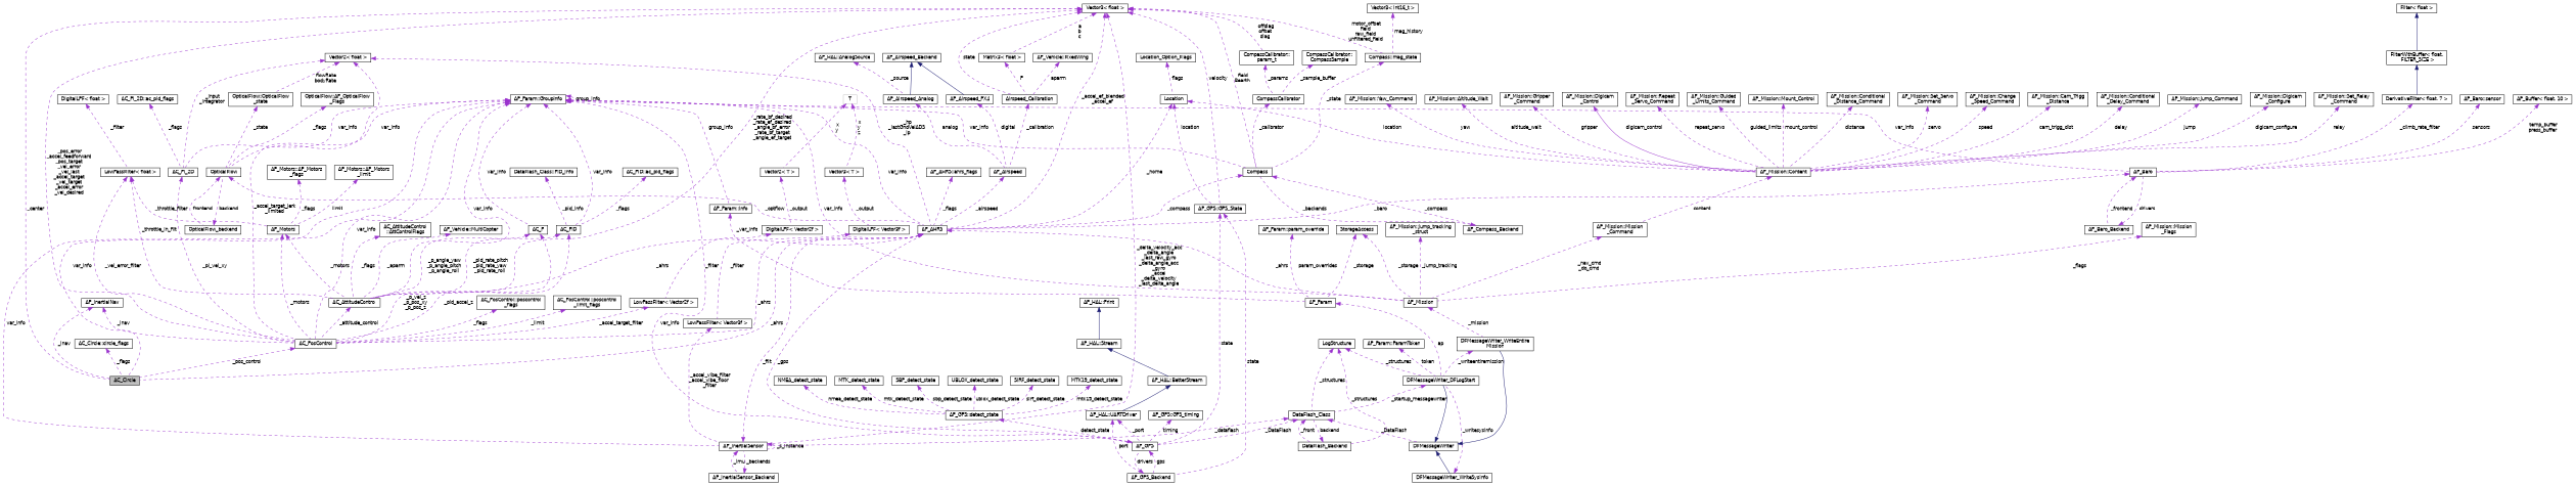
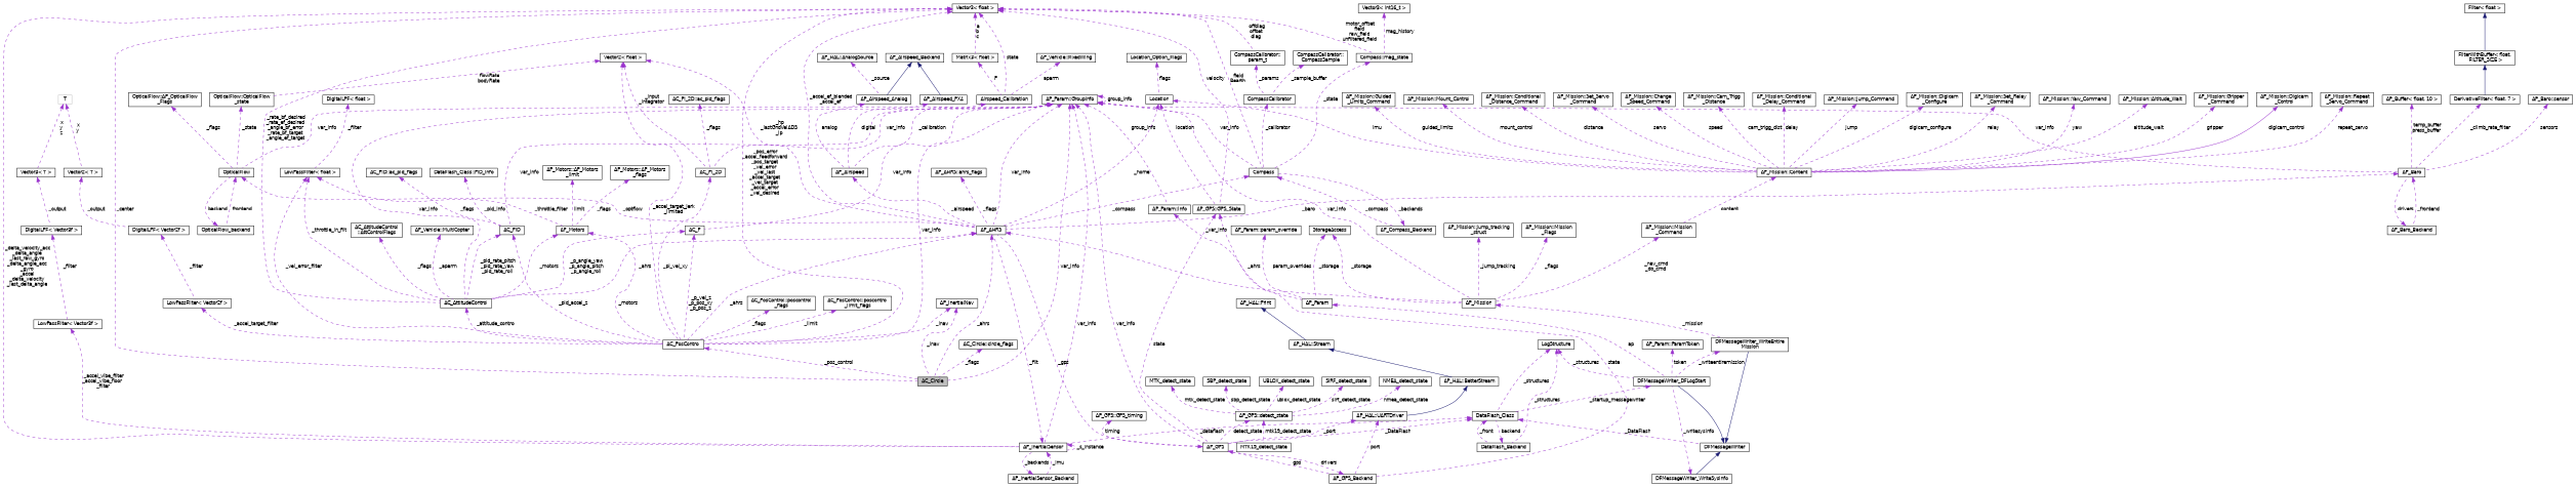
  digraph {
    node [color=black fillcolor=white fontname=Helvetica fontsize=10 shape=record style=filled]
    edge [color=darkorchid3 dir=back fontname=Helvetica fontsize=10 labelfontname=Helvetica labelfontsize=10 style=dashed]
    n1 [fillcolor=grey75 fontcolor=black height=0.2 label=AC_Circle width=0.4]
    n2 [height=0.2 label="AP_Param::GroupInfo" width=0.4]
    n3 [height=0.2 label=AC_PosControl width=0.4]
    n4 [height=0.2 label=AC_PI_2D width=0.4]
    n5 [height=0.2 label=AC_P width=0.4]
    n6 [height=0.2 label=AC_AttitudeControl width=0.4]
    n7 [height=0.2 label=AP_AHRS width=0.4]
    n8 [height=0.2 label=AP_Baro width=0.4]
    n9 [height=0.2 label=OpticalFlow width=0.4]
    n10 [height=0.2 label=AP_InertialSensor width=0.4]
    n11 [height=0.2 label=AP_Mission width=0.4]
    n12 [height=0.2 label="AP_Param::Info" width=0.4]
    n13 [height=0.2 label=AP_GPS width=0.4]
    n14 [height=0.2 label=Compass width=0.4]
    n15 [height=0.2 label=AC_PID width=0.4]
    n16 [height=0.2 label=AP_Baro_Backend width=0.4]
    n17 [height=0.2 label=OpticalFlow_backend width=0.4]
    n18 [height=0.2 label=AP_InertialSensor_Backend width=0.4]
    n19 [height=0.2 label="DFMessageWriter_WriteEntire\lMission" width=0.4]
    n20 [height=0.2 label=AP_Param width=0.4]
    n21 [height=0.2 label=AP_Airspeed width=0.4]
    n22 [height=0.2 label=AP_GPS_Backend width=0.4]
    n23 [height=0.2 label=AP_Compass_Backend width=0.4]
    n24 [height=0.2 label="Vector3\< float \>" width=0.4]
    n25 [height=0.2 label=Airspeed_Calibration width=0.4]
    n26 [height=0.2 label="Matrix3\< float \>" width=0.4]
    n27 [height=0.2 label="AP_GPS::GPS_State" width=0.4]
    n28 [height=0.2 label="CompassCalibrator::\lparam_t" width=0.4]
    n29 [height=0.2 label="Compass::mag_state" width=0.4]
    n30 [height=0.2 label=CompassCalibrator width=0.4]
    n31 [height=0.2 label="LowPassFilter\< Vector2f \>" width=0.4]
    n32 [height=0.2 label="DigitalLPF\< Vector2f \>" width=0.4]
    n33 [height=0.2 label="Vector2\< T \>" width=0.4]
    n34 [color=grey75 height=0.2 label=T width=0.4]
    n35 [height=0.2 label="Vector3\< T \>" width=0.4]
    n36 [height=0.2 label="DigitalLPF\< Vector3f \>" width=0.4]
    n37 [height=0.2 label="AC_PI_2D::ac_pid_flags" width=0.4]
    n38 [height=0.2 label="Vector2\< float \>" width=0.4]
    n39 [height=0.2 label="OpticalFlow::OpticalFlow\l_state" width=0.4]
    n40 [height=0.2 label="LowPassFilter\< float \>" width=0.4]
    n41 [height=0.2 label=AP_Motors width=0.4]
    n42 [height=0.2 label="DigitalLPF\< float \>" width=0.4]
    n43 [height=0.2 label="AC_PosControl::poscontrol\l_flags" width=0.4]
    n44 [height=0.2 label="AC_AttitudeControl\l::AttControlFlags" width=0.4]
    n45 [height=0.2 label="AP_Vehicle::MultiCopter" width=0.4]
    n46 [height=0.2 label="AP_AHRS::ahrs_flags" width=0.4]
    n47 [height=0.2 label="AP_Baro::sensor" width=0.4]
    n48 [height=0.2 label="AP_Buffer\< float, 10 \>" width=0.4]
    n49 [height=0.2 label="DerivativeFilter\< float, 7 \>" width=0.4]
    n50 [height=0.2 label="FilterWithBuffer\< float,\l FILTER_SIZE \>" width=0.4]
    n51 [height=0.2 label="Filter\< float \>" width=0.4]
    n52 [height=0.2 label="OpticalFlow::AP_OpticalFlow\l_Flags" width=0.4]
    n53 [height=0.2 label="LowPassFilter\< Vector3f \>" width=0.4]
    n54 [height=0.2 label=DataFlash_Class width=0.4]
    n55 [height=0.2 label=DataFlash_Backend width=0.4]
    n56 [height=0.2 label=DFMessageWriter width=0.4]
    n57 [height=0.2 label=DFMessageWriter_DFLogStart width=0.4]
    n58 [height=0.2 label=DFMessageWriter_WriteSysInfo width=0.4]
    n59 [height=0.2 label=LogStructure width=0.4]
    n60 [height=0.2 label=StorageAccess width=0.4]
    n61 [height=0.2 label="AP_Mission::Mission\l_Command" width=0.4]
    n62 [height=0.2 label="AP_Mission::Content" width=0.4]
    n63 [height=0.2 label="AP_Mission::Guided\l_Limits_Command" width=0.4]
    n64 [height=0.2 label="AP_Mission::Mount_Control" width=0.4]
    n65 [height=0.2 label="AP_Mission::Conditional\l_Distance_Command" width=0.4]
    n66 [height=0.2 label="AP_Mission::Set_Servo\l_Command" width=0.4]
    n67 [height=0.2 label="AP_Mission::Change\l_Speed_Command" width=0.4]
    n68 [height=0.2 label="AP_Mission::Cam_Trigg\l_Distance" width=0.4]
    n69 [height=0.2 label="AP_Mission::Conditional\l_Delay_Command" width=0.4]
    n70 [height=0.2 label="AP_Mission::Jump_Command" width=0.4]
    n71 [height=0.2 label=Location width=0.4]
    n72 [height=0.2 label=Location_Option_Flags width=0.4]
    n73 [height=0.2 label="AP_Mission::Digicam\l_Configure" width=0.4]
    n74 [height=0.2 label="AP_Mission::Set_Relay\l_Command" width=0.4]
    n75 [height=0.2 label="AP_Mission::Yaw_Command" width=0.4]
    n76 [height=0.2 label="AP_Mission::Altitude_Wait" width=0.4]
    n77 [height=0.2 label="AP_Mission::Gripper\l_Command" width=0.4]
    n78 [height=0.2 label="AP_Mission::Digicam\l_Control" width=0.4]
    n79 [height=0.2 label="AP_Mission::Repeat\l_Servo_Command" width=0.4]
    n80 [height=0.2 label="AP_Mission::Mission\l_Flags" width=0.4]
    n81 [height=0.2 label="AP_Mission::jump_tracking\l_struct" width=0.4]
    n82 [height=0.2 label="AP_Param::ParamToken" width=0.4]
    n83 [height=0.2 label="AP_Param::param_override" width=0.4]
    n84 [height=0.2 label=AP_Airspeed_Analog width=0.4]
    n85 [height=0.2 label=AP_Airspeed_Backend width=0.4]
    n86 [height=0.2 label=AP_Airspeed_PX4 width=0.4]
    n87 [height=0.2 label="AP_HAL::AnalogSource" width=0.4]
    n88 [height=0.2 label="AP_Vehicle::FixedWing" width=0.4]
    n89 [height=0.2 label="AP_GPS::detect_state" width=0.4]
    n90 [height=0.2 label=SBP_detect_state width=0.4]
    n91 [height=0.2 label=UBLOX_detect_state width=0.4]
    n92 [height=0.2 label=SIRF_detect_state width=0.4]
    n93 [height=0.2 label=MTK19_detect_state width=0.4]
    n94 [height=0.2 label=NMEA_detect_state width=0.4]
    n95 [height=0.2 label=MTK_detect_state width=0.4]
    n96 [height=0.2 label="AP_GPS::GPS_timing" width=0.4]
    n97 [height=0.2 label="AP_HAL::UARTDriver" width=0.4]
    n98 [height=0.2 label="AP_HAL::BetterStream" width=0.4]
    n99 [height=0.2 label="AP_HAL::Stream" width=0.4]
    n100 [height=0.2 label="AP_HAL::Print" width=0.4]
    n101 [height=0.2 label="CompassCalibrator::\lCompassSample" width=0.4]
    n102 [height=0.2 label="Vector3\< int16_t \>" width=0.4]
    n103 [height=0.2 label="AP_Motors::AP_Motors\l_limit" width=0.4]
    n104 [height=0.2 label="AP_Motors::AP_Motors\l_flags" width=0.4]
    n105 [height=0.2 label="AC_PID::ac_pid_flags" width=0.4]
    n106 [height=0.2 label="DataFlash_Class::PID_Info" width=0.4]
    n107 [height=0.2 label="AC_PosControl::poscontrol\l_limit_flags" width=0.4]
    n108 [height=0.2 label=AP_InertialNav width=0.4]
    n109 [height=0.2 label="AC_Circle::circle_flags" width=0.4]
    n2 -> n1 [label=" var_info"]
    n2 -> n2 [label=" group_info"]
    n2 -> n3 [label=" var_info"]
    n2 -> n4 [label=" var_info"]
    n2 -> n5 [label=" var_info"]
    n2 -> n6 [label=" var_info"]
    n2 -> n7 [label=" var_info"]
    n2 -> n8 [label=" var_info"]
    n2 -> n9 [label=" var_info"]
    n2 -> n10 [label=" var_info"]
    n2 -> n11 [label=" var_info"]
    n2 -> n12 [label=" group_info"]
    n2 -> n13 [label=" var_info"]
    n2 -> n14 [label=" var_info"]
    n2 -> n15 [label=" var_info"]
    n3 -> n1 [label=" _pos_control"]
    n4 -> n3 [label=" _pi_vel_xy"]
    n5 -> n3 [label=" _p_vel_z\n_p_pos_xy\n_p_pos_z"]
    n5 -> n6 [label=" _p_angle_yaw\n_p_angle_pitch\n_p_angle_roll"]
    n6 -> n3 [label=" _attitude_control"]
    n7 -> n1 [label=" _ahrs"]
    n7 -> n3 [label=" _ahrs"]
    n7 -> n6 [label=" _ahrs"]
    n7 -> n11 [label=" _ahrs"]
    n8 -> n7 [label=" _baro"]
    n8 -> n16 [label=" _frontend"]
    n9 -> n7 [label=" _optflow"]
    n9 -> n17 [label=" frontend"]
    n10 -> n7 [label=" _filt"]
    n10 -> n10 [label=" _s_instance"]
    n10 -> n18 [label=" _imu"]
    n11 -> n19 [label=" _mission"]
    n12 -> n20 [label=" _var_info"]
    n13 -> n7 [label=" _gps"]
    n13 -> n22 [label=" gps"]
    n14 -> n7 [label=" _compass"]
    n14 -> n23 [label=" _compass"]
    n15 -> n3 [label=" _pid_accel_z"]
    n15 -> n6 [label=" _pid_rate_pitch\n_pid_rate_yaw\n_pid_rate_roll"]
    n16 -> n8 [label=" drivers"]
    n17 -> n9 [label=" backend"]
    n18 -> n10 [label=" _backends"]
    n19 -> n57 [label=" _writeentiremission"]
    n20 -> n57 [label=" ap"]
    n21 -> n7 [label=" _airspeed"]
    n22 -> n13 [label=" drivers"]
    n23 -> n14 [label=" _backends"]
    n24 -> n1 [label=" _center"]
    n24 -> n3 [label=" _pos_error\n_accel_feedforward\n_pos_target\n_vel_error\n_vel_last\n_accel_target\n_vel_target\n_accel_error\n_vel_desired"]
    n24 -> n6 [label=" _rate_bf_desired\n_rate_ef_desired\n_angle_bf_error\n_rate_bf_target\n_angle_ef_target"]
    n24 -> n7 [label=" _accel_ef_blended\n_accel_ef"]
    n24 -> n10 [label=" _delta_velocity_acc\n_delta_angle\n_last_raw_gyro\n_delta_angle_acc\n_gyro\n_accel\n_delta_velocity\n_last_delta_angle"]
    n24 -> n14 [label=" field\nBearth"]
    n24 -> n25 [label=" state"]
    n24 -> n26 [label=" a\nb\nc"]
    n24 -> n27 [label=" velocity"]
    n24 -> n28 [label=" offdiag\noffset\ndiag"]
    n24 -> n29 [label=" motor_offset\nfield\nraw_field\nunfiltered_field"]
    n25 -> n21 [label=" _calibration"]
    n26 -> n25 [label=" P"]
    n27 -> n13 [label=" state"]
    n27 -> n22 [label=" state"]
    n28 -> n30 [label=" _params"]
    n29 -> n14 [label=" _state"]
    n30 -> n14 [label=" _calibrator"]
    n31 -> n3 [label=" _accel_target_filter"]
    n32 -> n31 [label=" _filter"]
    n33 -> n32 [label=" _output"]
    n34 -> n33 [label=" x\ny"]
    n34 -> n35 [label=" x\ny\nz"]
    n35 -> n36 [label=" _output"]
    n36 -> n53 [label=" _filter"]
    n37 -> n4 [label=" _flags"]
    n38 -> n3 [label=" _accel_target_jerk\l_limited"]
    n38 -> n4 [label=" _input\n_integrator"]
    n38 -> n7 [label=" _hp\n_lastGndVelADS\n_lp"]
    n38 -> n39 [label=" flowRate\nbodyRate"]
    n39 -> n9 [label=" _state"]
    n40 -> n3 [label=" _vel_error_filter"]
    n40 -> n6 [label=" _throttle_in_filt"]
    n40 -> n41 [label=" _throttle_filter"]
    n41 -> n3 [label=" _motors"]
    n41 -> n6 [label=" _motors"]
    n42 -> n40 [label=" _filter"]
    n43 -> n3 [label=" _flags"]
    n44 -> n6 [label=" _flags"]
    n45 -> n6 [label=" _aparm"]
    n46 -> n7 [label=" _flags"]
    n47 -> n8 [label=" sensors"]
    n48 -> n8 [label=" temp_buffer\npress_buffer"]
    n49 -> n8 [label=" _climb_rate_filter"]
    n50 -> n49 [color=midnightblue style=solid]
    n51 -> n50 [color=midnightblue style=solid]
    n52 -> n9 [label=" _flags"]
    n53 -> n10 [label=" _accel_vibe_filter\n_accel_vibe_floor\l_filter"]
    n54 -> n10 [label=" _dataflash"]
    n54 -> n13 [label=" _DataFlash"]
    n54 -> n55 [label=" _front"]
    n54 -> n56 [label=" _DataFlash"]
    n55 -> n54 [label=" backend"]
    n56 -> n19 [color=midnightblue style=solid]
    n56 -> n57 [color=midnightblue style=solid]
    n56 -> n58 [color=midnightblue style=solid]
    n57 -> n54 [label=" _startup_messagewriter"]
    n58 -> n57 [label=" _writesysinfo"]
    n59 -> n54 [label=" _structures"]
    n59 -> n55 [label=" _structures"]
    n59 -> n57 [label=" _structures"]
    n60 -> n11 [label=" _storage"]
    n60 -> n20 [label=" _storage"]
    n61 -> n11 [label=" _nav_cmd\n_do_cmd"]
    n62 -> n61 [label=" content"]
    n63 -> n62 [label=" guided_limits"]
    n64 -> n62 [label=" mount_control"]
    n65 -> n62 [label=" distance"]
    n66 -> n62 [label=" servo"]
    n67 -> n62 [label=" speed"]
    n68 -> n62 [label=" cam_trigg_dist"]
    n69 -> n62 [label=" delay"]
    n70 -> n62 [label=" jump"]
    n71 -> n7 [label=" _home"]
    n71 -> n27 [label=" location"]
-   n71 -> n62 [label=" location"]
+   n71 -> n62 [label=" imu"]
    n72 -> n71 [label=" flags"]
    n73 -> n62 [label=" digicam_configure"]
    n74 -> n62 [label=" relay"]
    n75 -> n62 [label=" yaw"]
    n76 -> n62 [label=" altitude_wait"]
    n77 -> n62 [label=" gripper"]
    n78 -> n62 [label=" digicam_control" style=solid]
    n79 -> n62 [label=" repeat_servo"]
    n80 -> n11 [label=" _flags"]
    n81 -> n11 [label=" _jump_tracking"]
    n82 -> n57 [label=" token"]
    n83 -> n20 [label=" param_overrides"]
    n84 -> n21 [label=" analog"]
    n85 -> n84 [color=midnightblue style=solid]
    n85 -> n86 [color=midnightblue style=solid]
    n86 -> n21 [label=" digital"]
    n87 -> n84 [label=" _source"]
    n88 -> n25 [label=" aparm"]
    n89 -> n13 [label=" detect_state"]
    n90 -> n89 [label=" sbp_detect_state"]
    n91 -> n89 [label=" ublox_detect_state"]
    n92 -> n89 [label=" sirf_detect_state"]
-   n93 -> n89 [label=" mtk19_detect_state"]
+   n89 -> n93 [label=" mtk19_detect_state"]
    n94 -> n89 [label=" nmea_detect_state"]
    n95 -> n89 [label=" mtk_detect_state"]
    n96 -> n13 [label=" timing"]
    n97 -> n13 [label=" _port"]
    n97 -> n22 [label=" port"]
    n98 -> n97 [color=midnightblue style=solid]
    n99 -> n98 [color=midnightblue style=solid]
    n100 -> n99 [color=midnightblue style=solid]
    n101 -> n30 [label=" _sample_buffer"]
    n102 -> n29 [label=" mag_history"]
    n103 -> n41 [label=" limit"]
    n104 -> n41 [label=" _flags"]
    n105 -> n15 [label=" _flags"]
    n106 -> n15 [label=" _pid_info"]
    n107 -> n3 [label=" _limit"]
    n108 -> n1 [label=" _inav"]
    n108 -> n3 [label=" _inav"]
    n109 -> n1 [label=" _flags"]
  }
